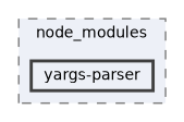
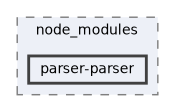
  digraph {
    compound=true
-   n1 [color=grey25 fillcolor="#edf0f7" fontname=Helvetica fontsize=10 height=0.2 label="yargs-parser" shape=box style="filled,bold" width=0.4]
+   n1 [color=grey25 fillcolor="#edf0f7" fontname=Helvetica fontsize=10 height=0.2 label="parser-parser" shape=box style="filled,bold" width=0.4]
    subgraph cluster_1 {
      bgcolor="#edf0f7"
      fontname=Helvetica
      fontsize=10
      label=node_modules
      pencolor=grey50
      style="filled,dashed"
      n1
    }
  }
